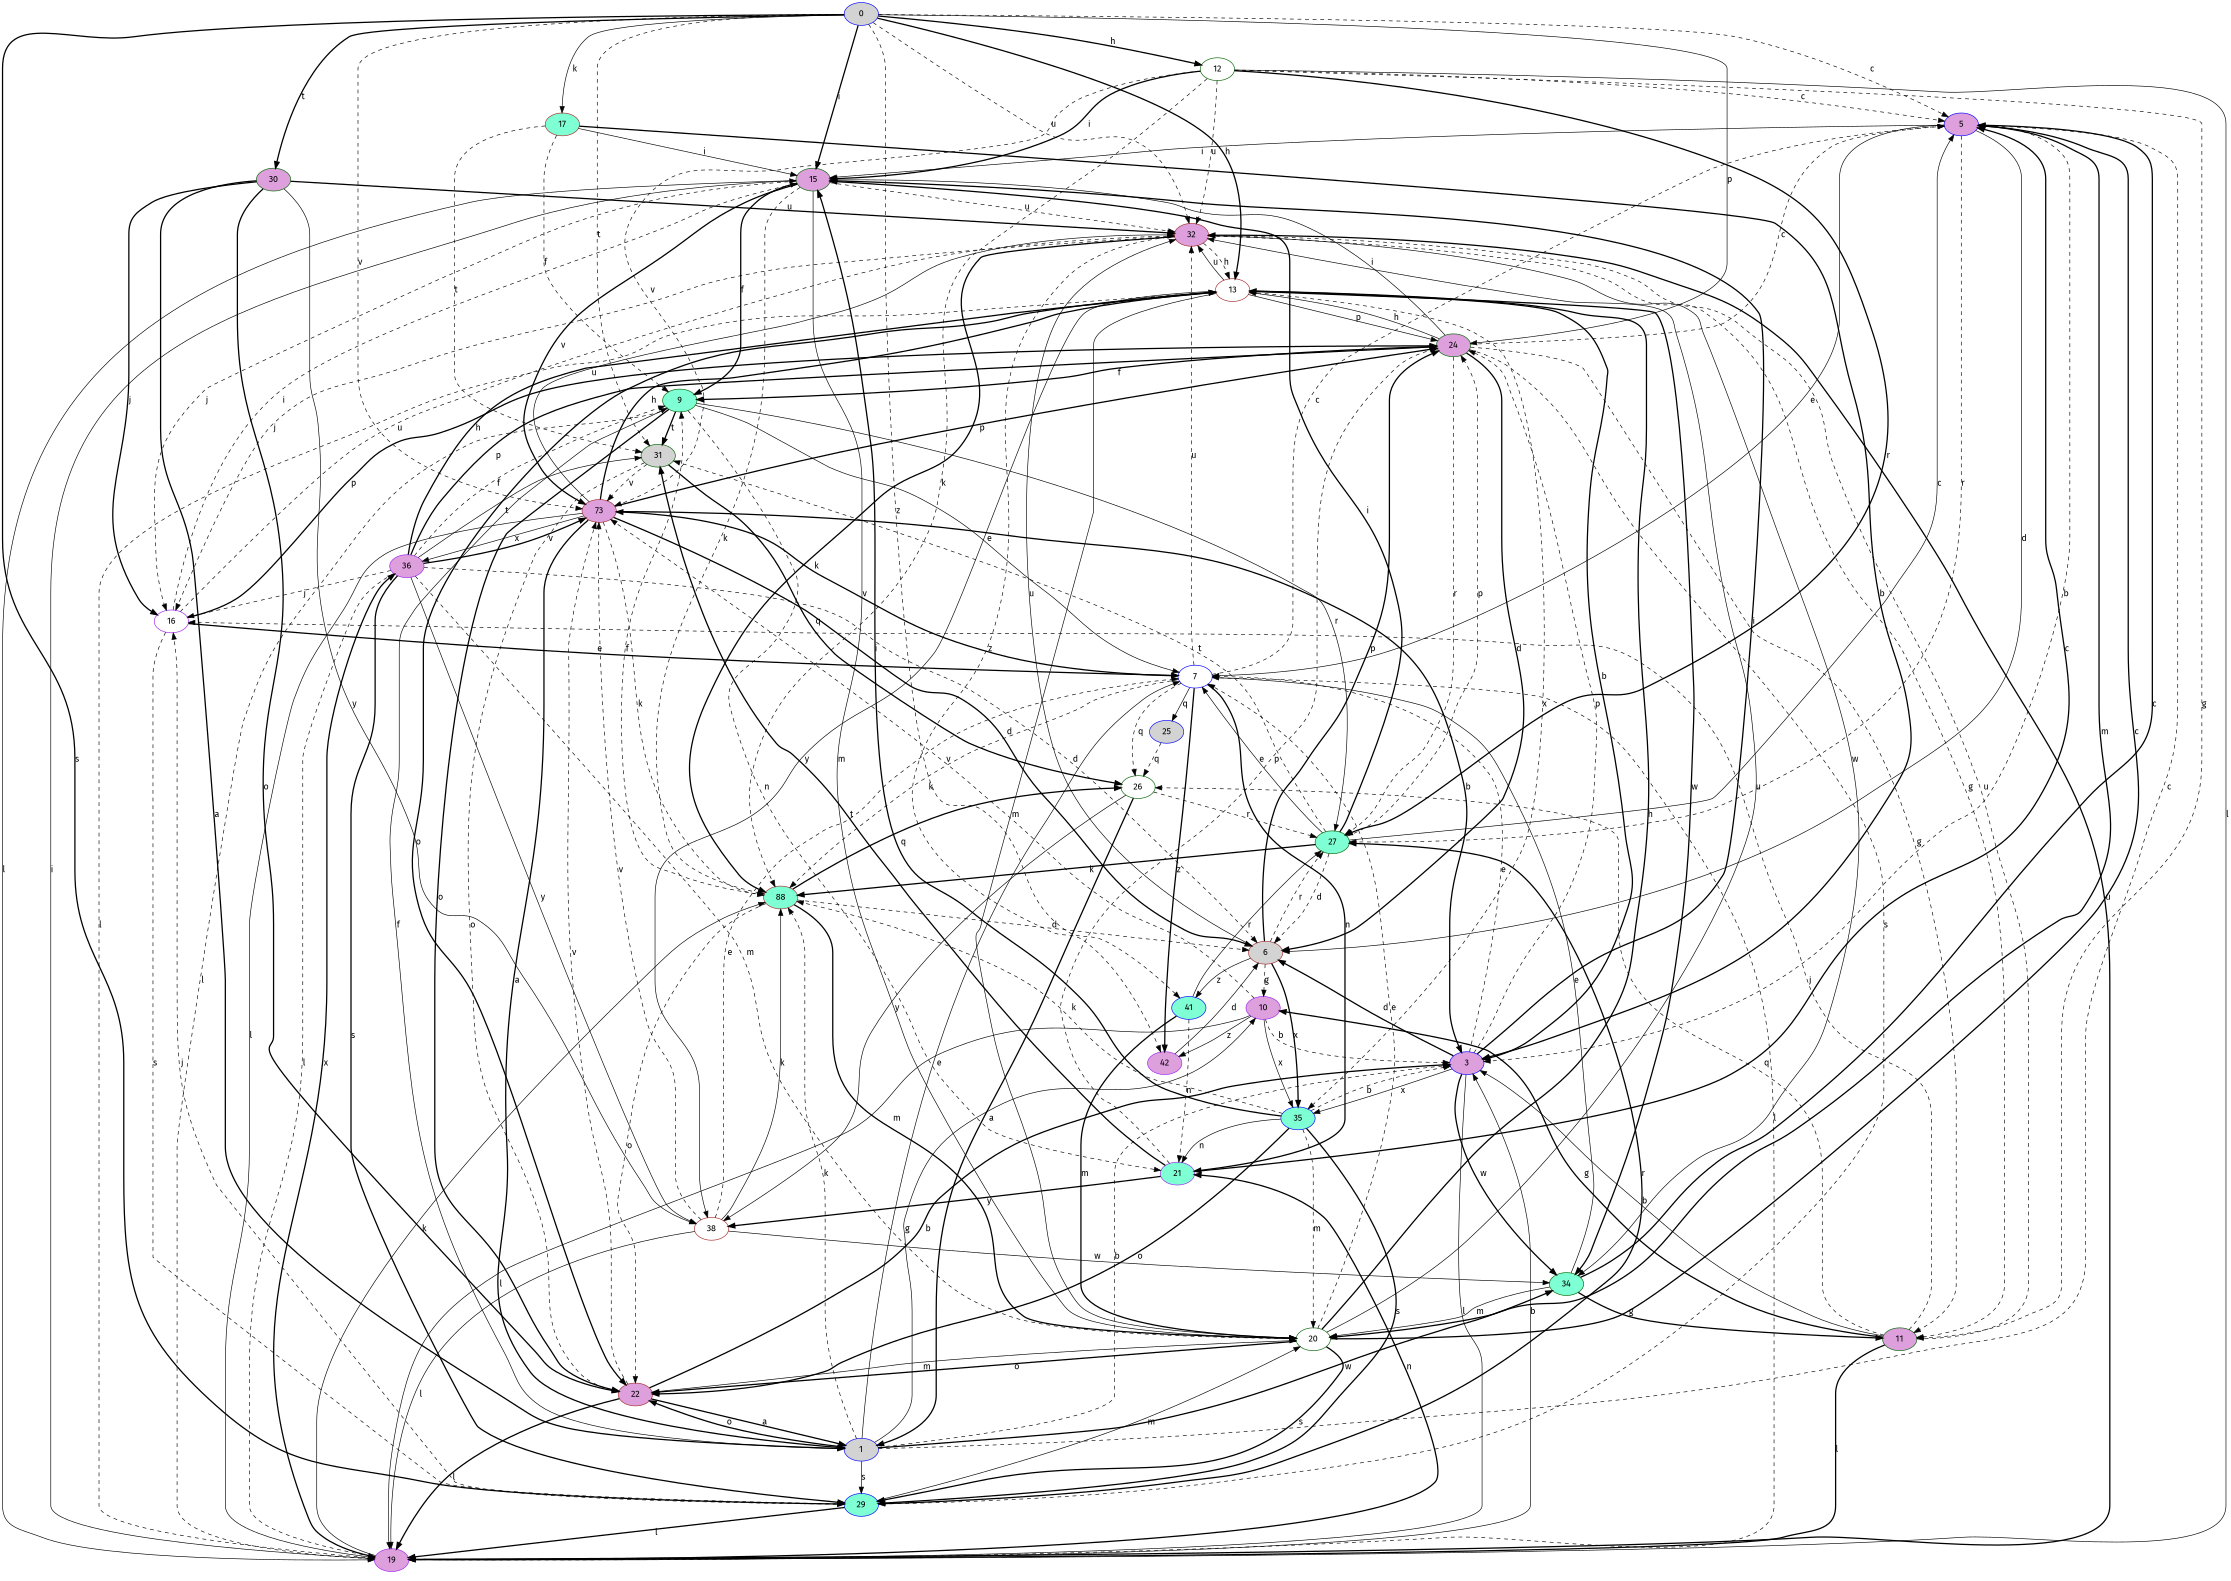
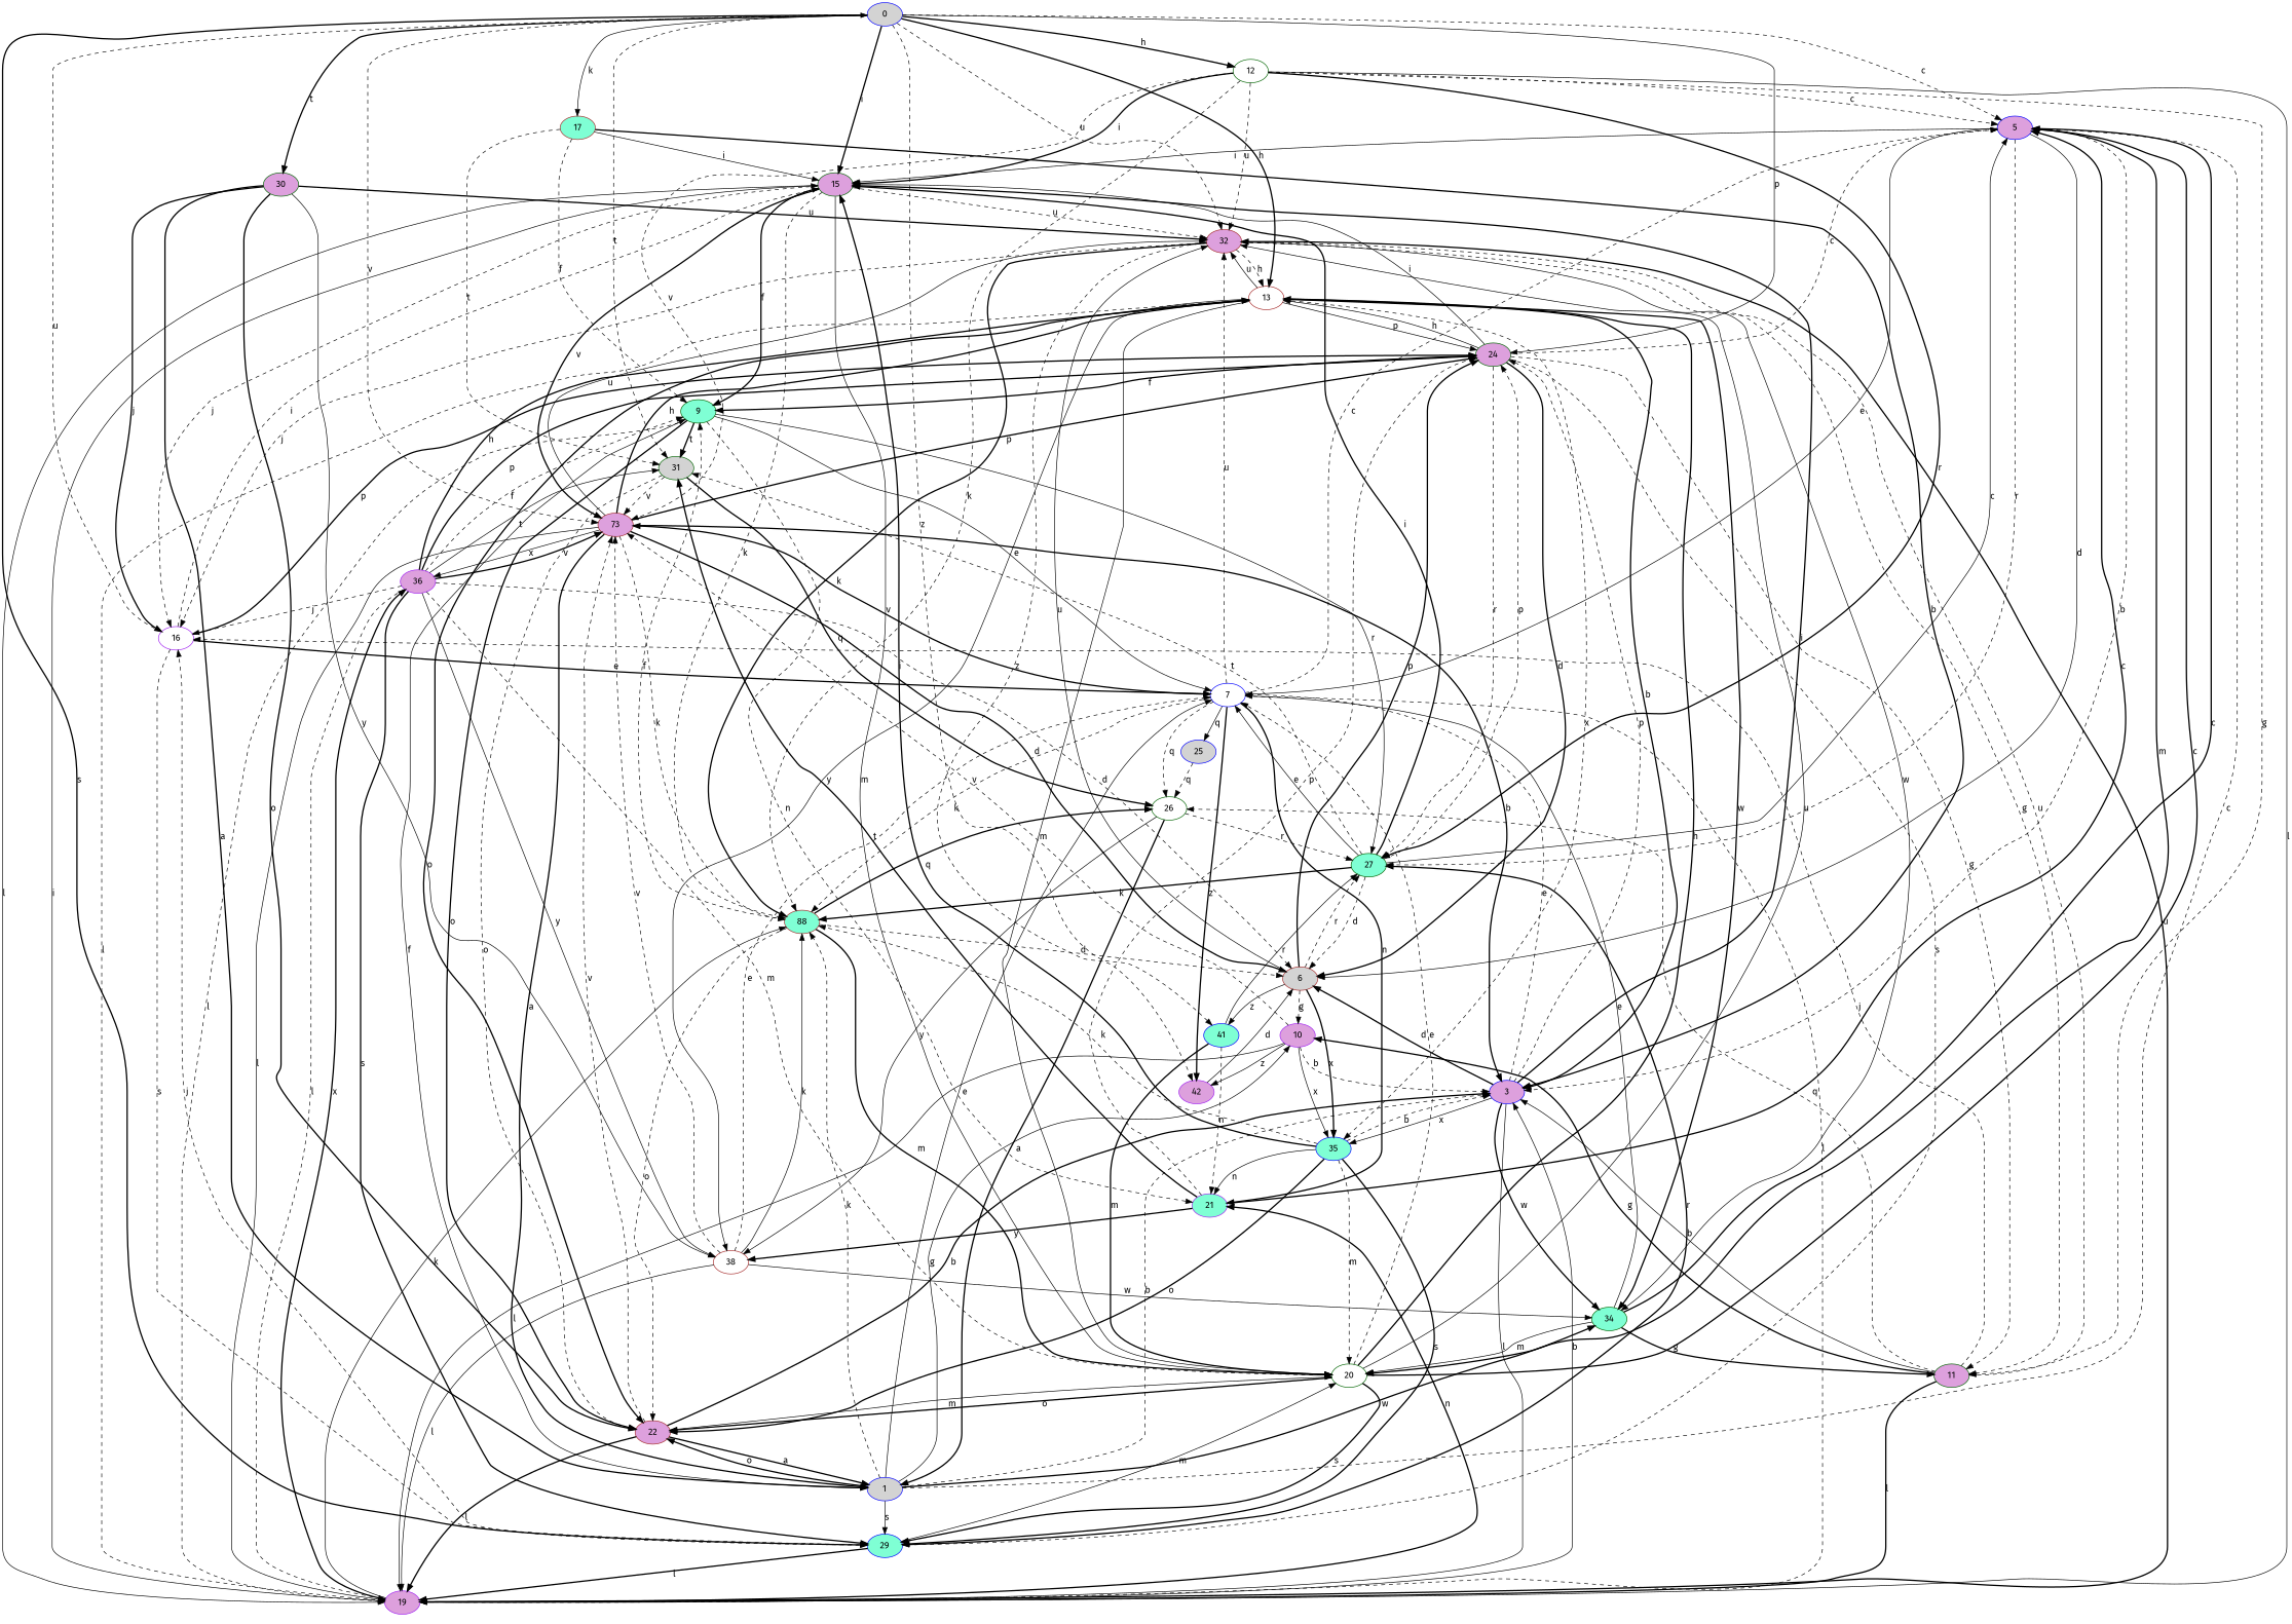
  strict digraph {
    fontname="Fira Sans"
    node [color=darkgreen fillcolor=plum fontname="Fira Sans" style=filled]
    edge [fontname="Fira Sans" style=dashed]
    0 [color=blue fillcolor=lightgrey]
    5 [color=blue]
    12 [fillcolor=white]
    13 [color=brown fillcolor=white]
    15
    17 [color=brown fillcolor=aquamarine]
    24
    29 [color=blue fillcolor=aquamarine]
    30
    31 [fillcolor=lightgrey]
    32 [color=brown]
    n12 [color=brown label=73]
    41 [color=blue fillcolor=aquamarine]
    3 [color=blue]
    7 [color=blue fillcolor=white]
    6 [color=brown fillcolor=lightgrey]
    20 [fillcolor=white]
    27 [fillcolor=aquamarine]
    n19 [color=brown fillcolor=aquamarine label=88]
    19 [color=purple]
    11
    22 [color=brown]
    34 [fillcolor=aquamarine]
    35 [color=blue fillcolor=aquamarine]
    38 [color=brown fillcolor=white]
    9 [fillcolor=aquamarine]
    16 [color=purple fillcolor=white]
    1 [color=blue fillcolor=lightgrey]
    26 [fillcolor=white]
    42 [color=purple]
    36 [color=purple]
    21 [color=purple fillcolor=aquamarine]
    10 [color=purple]
    25 [color=blue fillcolor=lightgrey]
    0 -> 5 [label=c]
    0 -> 12 [label=h style=bold]
    0 -> 13 [label=h style=bold]
    0 -> 15 [label=i style=bold]
    0 -> 17 [label=k style=solid]
    0 -> 24 [label=p style=solid]
    0 -> 29 [label=s style=bold]
    0 -> 30 [label=t style=bold]
    0 -> 31 [label=t]
    0 -> 32 [label=u]
    0 -> n12 [label=v]
    0 -> 41 [label=z]
    5 -> 15 [label=i style=solid]
    5 -> 3 [label=b]
    5 -> 7 [label=e style=solid]
    5 -> 6 [label=d style=solid]
    5 -> 20 [label=m style=bold]
    5 -> 27 [label=r]
    12 -> 5 [label=c]
    12 -> 15 [label=i style=bold]
    12 -> 32 [label=u]
    12 -> n12 [label=v]
    12 -> 27 [label=r style=bold]
    12 -> n19 [label=k]
    12 -> 19 [label=l style=solid]
    12 -> 11 [label=g]
    13 -> 24 [label=p style=solid]
    13 -> 32 [label=u style=solid]
    13 -> 3 [label=b style=bold]
    13 -> 20 [label=m style=solid]
    13 -> 19 [label=l]
    13 -> 22 [label=o style=bold]
    13 -> 34 [label=w style=bold]
    13 -> 35 [label=x]
    13 -> 38 [label=y style=solid]
    15 -> 32 [label=u]
    15 -> n12 [label=v style=bold]
    15 -> 20 [label=m style=solid]
    15 -> n19 [label=k]
    15 -> 19 [label=l style=solid]
    15 -> 9 [label=f style=bold]
    15 -> 16 [label=j]
    17 -> 15 [label=i style=solid]
    17 -> 31 [label=t]
    17 -> 3 [label=b style=bold]
    17 -> 9 [label=f]
    24 -> 5 [label=c]
    24 -> 13 [label=h style=solid]
    24 -> 15 [label=i style=solid]
    24 -> 29 [label=s]
    24 -> 6 [label=d style=bold]
    24 -> 27 [label=r]
    24 -> 11 [label=g]
    24 -> 9 [label=f style=bold]
    29 -> 20 [label=m style=solid]
    29 -> 27 [label=r style=bold]
    29 -> 19 [label=l style=bold]
    29 -> 16 [label=j]
    30 -> 32 [label=u style=bold]
    30 -> 22 [label=o style=bold]
    30 -> 38 [label=y style=solid]
    30 -> 16 [label=j style=bold]
    30 -> 1 [label=a style=bold]
    31 -> n12 [label=v]
    31 -> 22 [label=o]
    31 -> 26 [label=q style=bold]
    32 -> 13 [label=h]
    32 -> n19 [label=k style=bold]
    32 -> 11 [label=g]
    32 -> 34 [label=w style=solid]
    32 -> 16 [label=j]
    32 -> 42 [label=z]
    n12 -> 13 [label=h style=bold]
    n12 -> 24 [label=p style=bold]
    n12 -> 32 [label=u style=solid]
    n12 -> 3 [label=b style=bold]
    n12 -> 6 [label=d style=bold]
    n12 -> n19 [label=k]
    n12 -> 19 [label=l style=solid]
    n12 -> 1 [label=a style=bold]
    n12 -> 36 [label=x style=solid]
    41 -> 20 [label=m style=bold]
    41 -> 27 [label=r style=solid]
    41 -> 21 [label=n]
    3 -> 15 [label=i style=bold]
    3 -> 24 [label=p]
    3 -> 7 [label=e]
    3 -> 6 [label=d style=bold]
    3 -> 19 [label=l style=solid]
    3 -> 34 [label=w style=bold]
    3 -> 35 [label=x style=solid]
    7 -> 5 [label=c]
    7 -> 32 [label=u]
    7 -> n12 [label=v style=bold]
    7 -> n19 [label=k]
    7 -> 19 [label=l]
    7 -> 26 [label=q]
    7 -> 42 [label=z style=bold]
    7 -> 21 [label=n style=bold]
    7 -> 25 [label=q style=solid]
    6 -> 24 [label=p style=bold]
    6 -> 32 [label=u style=solid]
    6 -> 41 [label=z style=solid]
    6 -> 27 [label=r]
    6 -> 35 [label=x style=bold]
    6 -> 10 [label=g]
    20 -> 5 [label=c style=bold]
    20 -> 13 [label=h style=bold]
    20 -> 29 [label=s style=bold]
    20 -> 32 [label=u style=solid]
    20 -> 7 [label=e]
    20 -> 22 [label=o style=bold]
    27 -> 5 [label=c style=solid]
    27 -> 15 [label=i style=bold]
    27 -> 24 [label=p]
    27 -> 31 [label=t]
    27 -> 7 [label=e style=solid]
    27 -> 6 [label=d]
    27 -> n19 [label=k style=bold]
    n19 -> 6 [label=d]
    n19 -> 20 [label=m style=bold]
    n19 -> 22 [label=o]
    n19 -> 9 [label=f]
    n19 -> 26 [label=q style=bold]
    19 -> 15 [label=i style=solid]
    19 -> 32 [label=u style=bold]
    19 -> 3 [label=b style=solid]
    19 -> n19 [label=k style=solid]
    19 -> 36 [label=x style=bold]
    19 -> 21 [label=n style=bold]
    11 -> 32 [label=u]
    11 -> 3 [label=b style=solid]
    11 -> 19 [label=l style=bold]
    11 -> 16 [label=j]
    11 -> 26 [label=q]
    11 -> 10 [label=g style=bold]
    22 -> n12 [label=v]
    22 -> 3 [label=b style=bold]
    22 -> 20 [label=m style=solid]
    22 -> 19 [label=l style=bold]
    22 -> 1 [label=a style=bold]
    34 -> 5 [label=c style=bold]
    34 -> 7 [label=e style=solid]
    34 -> 20 [label=m style=solid]
    34 -> 11 [label=g style=bold]
    35 -> 15 [label=i style=bold]
    35 -> 29 [label=s style=bold]
    35 -> 3 [label=b]
    35 -> 20 [label=m]
    35 -> n19 [label=k]
    35 -> 22 [label=o style=bold]
    35 -> 21 [label=n style=solid]
    38 -> n12 [label=v]
    38 -> 7 [label=e]
    38 -> n19 [label=k style=solid]
    38 -> 19 [label=l style=solid]
    38 -> 34 [label=w style=solid]
    9 -> 31 [label=t style=bold]
    9 -> 7 [label=e style=solid]
    9 -> 27 [label=r style=solid]
    9 -> 19 [label=l]
    9 -> 22 [label=o style=bold]
    9 -> 21 [label=n]
    16 -> 15 [label=i]
    16 -> 24 [label=p style=bold]
    16 -> 29 [label=s]
-   16 -> 32 [label=u]
+   16 -> 0 [label=u]
    16 -> 7 [label=e style=bold]
    1 -> 5 [label=c]
    1 -> 29 [label=s style=solid]
    1 -> 3 [label=b]
    1 -> 7 [label=e style=solid]
    1 -> n19 [label=k]
    1 -> 22 [label=o style=bold]
    1 -> 34 [label=w style=bold]
    1 -> 9 [label=f style=solid]
    1 -> 10 [label=g style=solid]
    26 -> 27 [label=r]
    26 -> 38 [label=y style=solid]
    26 -> 1 [label=a style=bold]
    42 -> 6 [label=d style=solid]
    36 -> 13 [label=h style=bold]
    36 -> 24 [label=p style=bold]
    36 -> 29 [label=s style=bold]
    36 -> 31 [label=t style=solid]
    36 -> n12 [label=v style=bold]
    36 -> 6 [label=d]
    36 -> 20 [label=m]
    36 -> 19 [label=l]
    36 -> 38 [label=y style=solid]
    36 -> 9 [label=f]
    36 -> 16 [label=j]
    21 -> 5 [label=c style=bold]
    21 -> 24 [label=p]
    21 -> 31 [label=t style=bold]
    21 -> 38 [label=y style=bold]
    10 -> n12 [label=v]
    10 -> 3 [label=b]
    10 -> 19 [label=l style=solid]
    10 -> 35 [label=x style=solid]
    10 -> 42 [label=z style=solid]
    25 -> 26 [label=q]
  }
